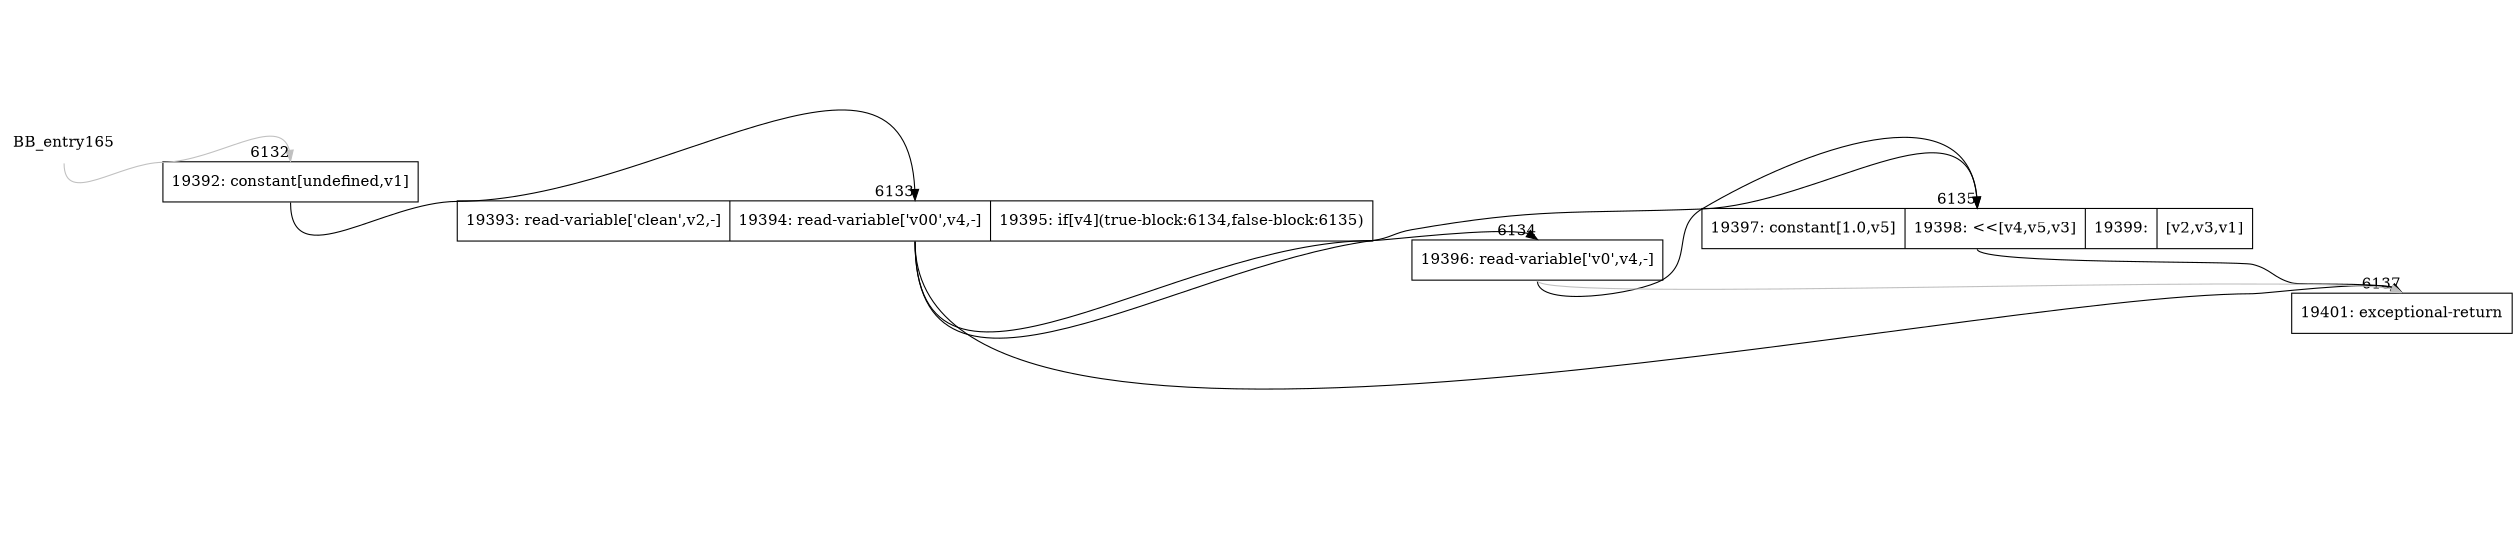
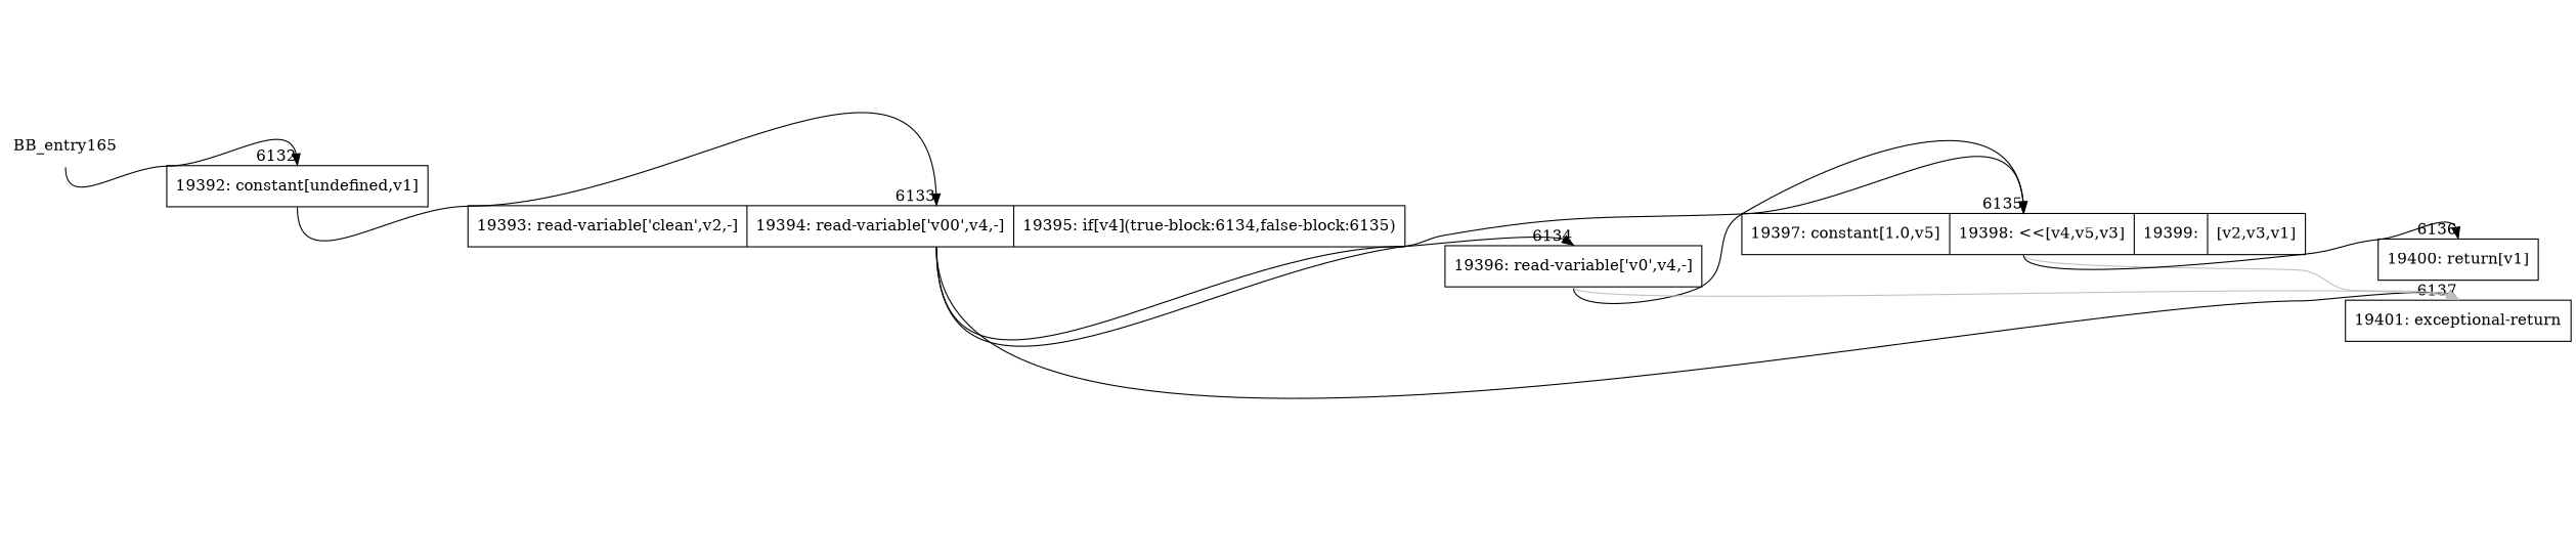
  digraph {
    rankdir=LR
    node [shape=record]
    edge [headport=n tailport=s]
    n1 [label=BB_entry165 shape=none]
    n2 [label="{19392: constant[undefined,v1]}"]
    n3 [label="{19393: read-variable['clean',v2,-]|19394: read-variable['v00',v4,-]|19395: if[v4](true-block:6134,false-block:6135)}"]
    n4 [label="{19397: constant[1.0,v5]|19398: \<\<[v4,v5,v3]|19399: |[v2,v3,v1]}"]
    n5 [label="{19396: read-variable['v0',v4,-]}"]
    n6 [label="{19401: exceptional-return}"]
-   n1 -> n2 [headlabel="    6132" color=gray]
+   n7 [label="{19400: return[v1]}"]
+   n1 -> n2 [headlabel="    6132"]
    n2 -> n3 [headlabel="      6133"]
    n3 -> n4 [headlabel="      6135"]
    n3 -> n5 [headlabel="      6134"]
    n3 -> n6 [color=black headlabel="      6137"]
-   n4 -> n6 [color=black]
+   n4 -> n6 [color=gray]
+   n4 -> n7 [headlabel="      6136"]
    n5 -> n4
    n5 -> n6 [color=gray]
  }
